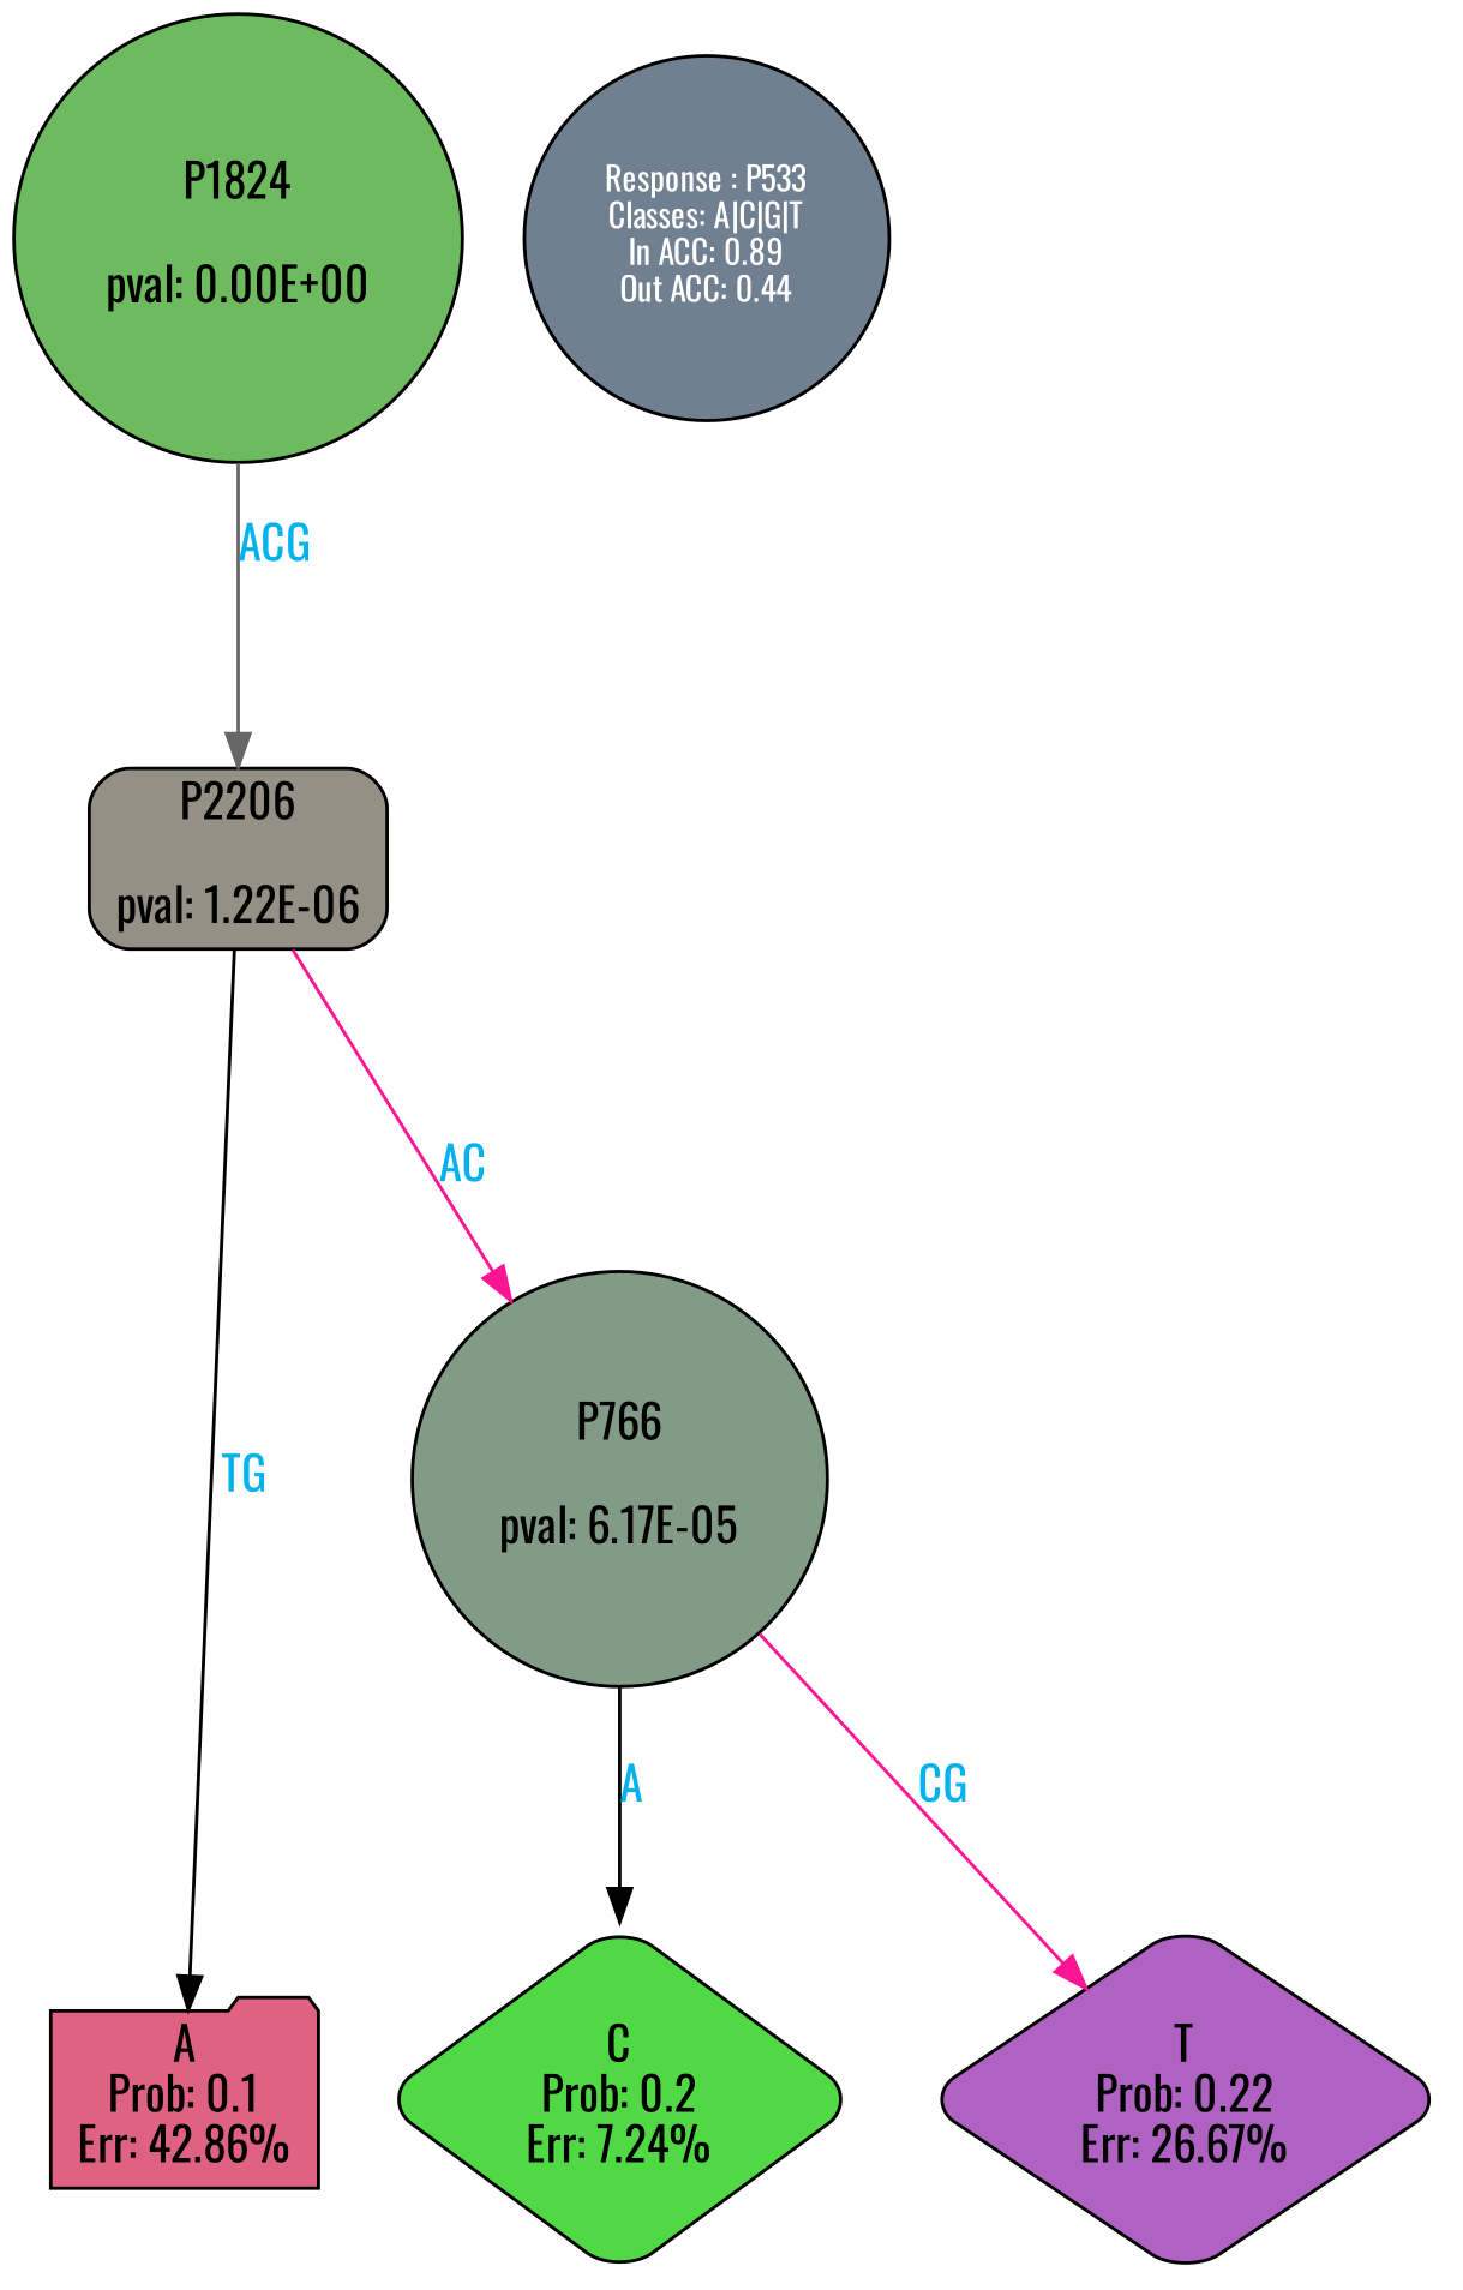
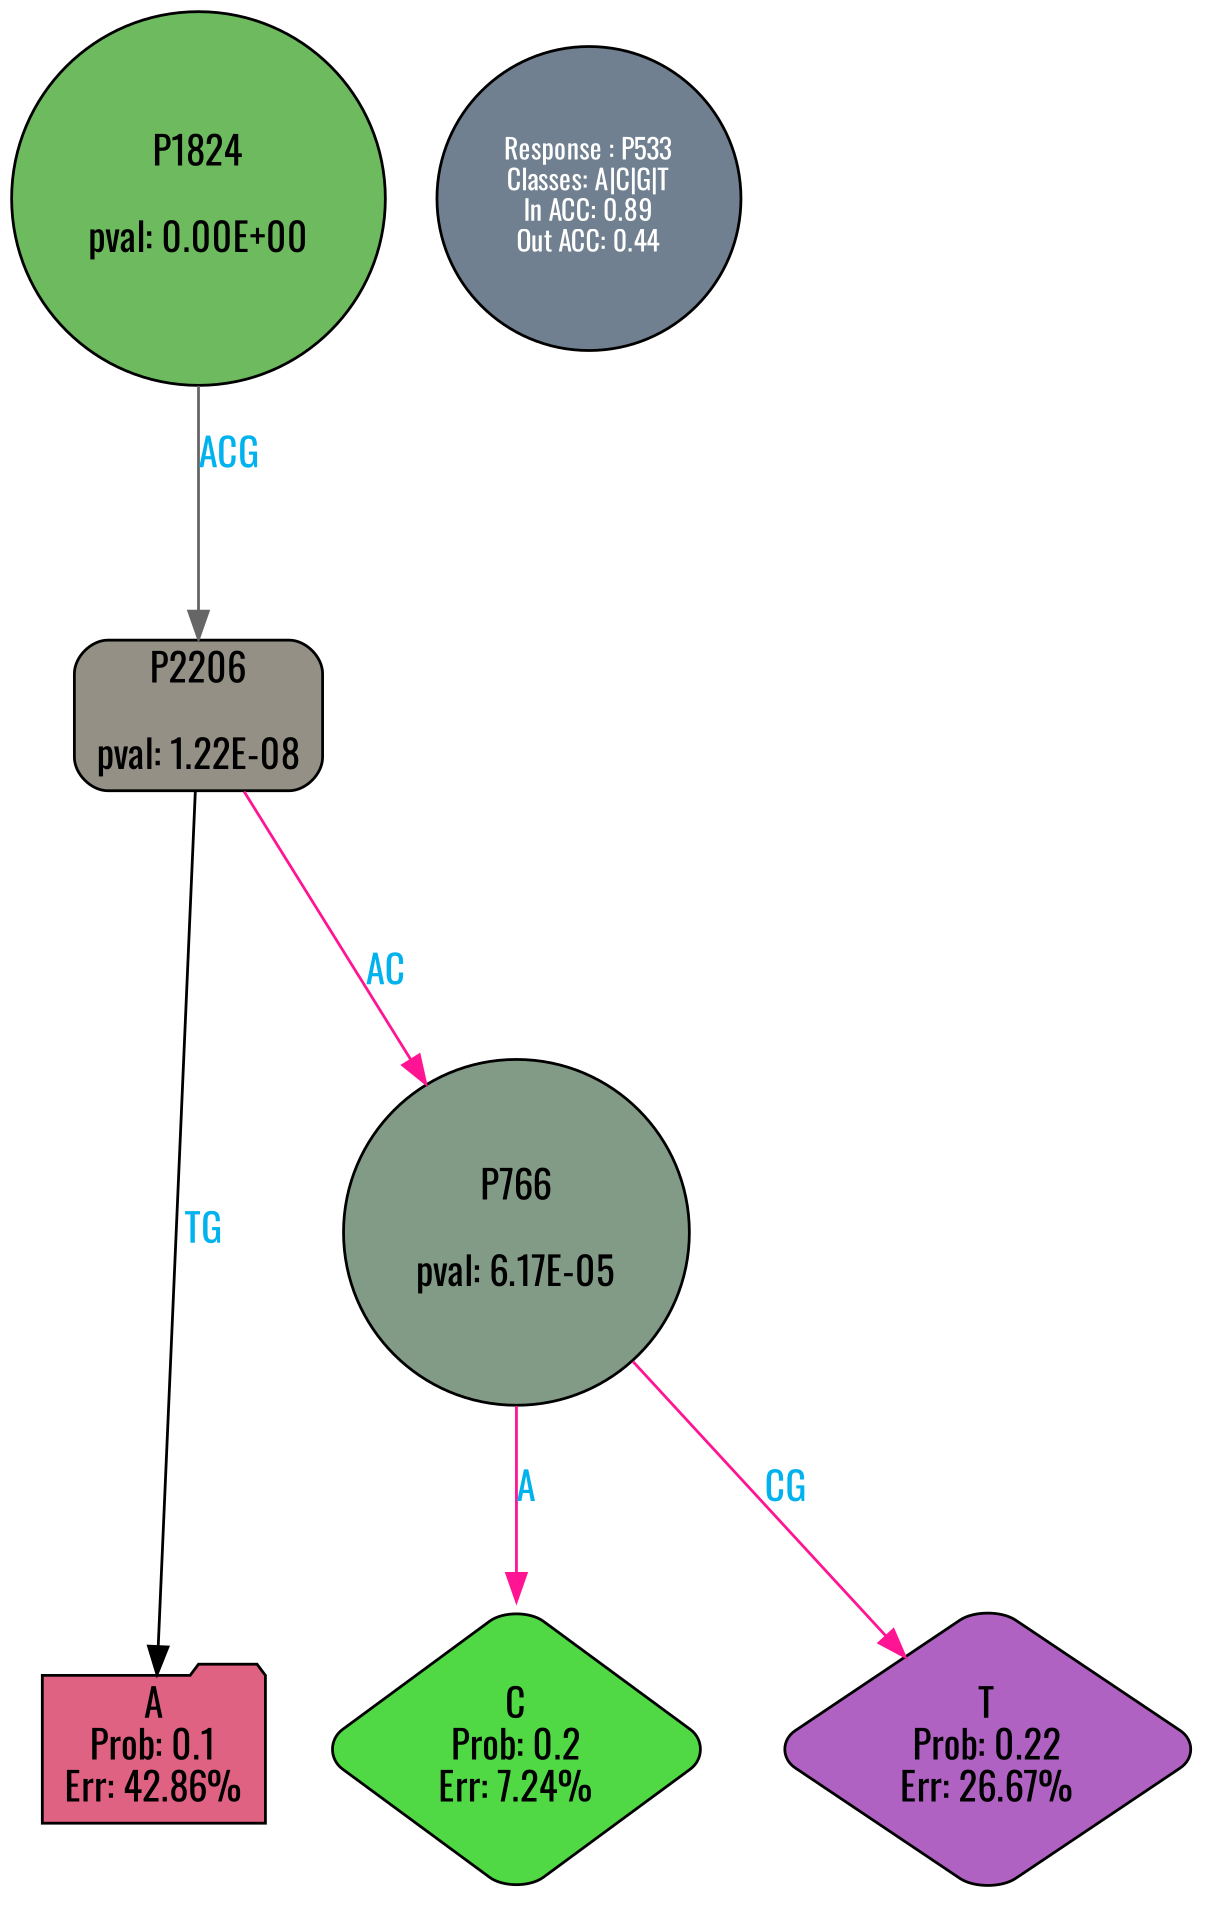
  digraph {
    fontname=Oswald
    ranksep=equally
    splines=polylines
    node [color=black fontname=Oswald shape=circle style="filled, rounded"]
    edge [color=black fontcolor=deepskyblue2 fontname=Oswald]
    n1 [fillcolor="#51d845" label="C\nProb: 0.2\nErr: 7.24%" shape=diamond]
    n2 [fillcolor="#af62c2" label="T\nProb: 0.22\nErr: 26.67%" shape=diamond]
    n3 [fillcolor="#df6282" label="A\nProb: 0.1\nErr: 42.86%" shape=folder]
    n4 [align=left fillcolor=slategray fontcolor=white fontsize=10 label="Response : P533\nClasses: A|C|G|T\nIn ACC: 0.89\nOut ACC: 0.44\n" style=filled]
    n5 [fillcolor="#6eba5f" label="P1824\n\npval: 0.00E+00"]
-   n6 [fillcolor="#949085" label="P2206\n\npval: 1.22E-06" shape=box]
+   n6 [fillcolor="#949085" label="P2206\n\npval: 1.22E-08" shape=box]
    n7 [fillcolor="#829b86" label="P766\n\npval: 6.17E-05"]
    subgraph sub_1 {
      rank=same
      n1
      n2
      n3
    }
    subgraph sub_2 {
      rank=same
      n4
      n5
    }
    n5 -> n6 [color=gray40 label=ACG]
    n6 -> n3 [label=TG]
    n6 -> n7 [color=deeppink label=AC]
-   n7 -> n1 [label=A]
+   n7 -> n1 [color=deeppink label=A]
    n7 -> n2 [color=deeppink label=CG]
  }
